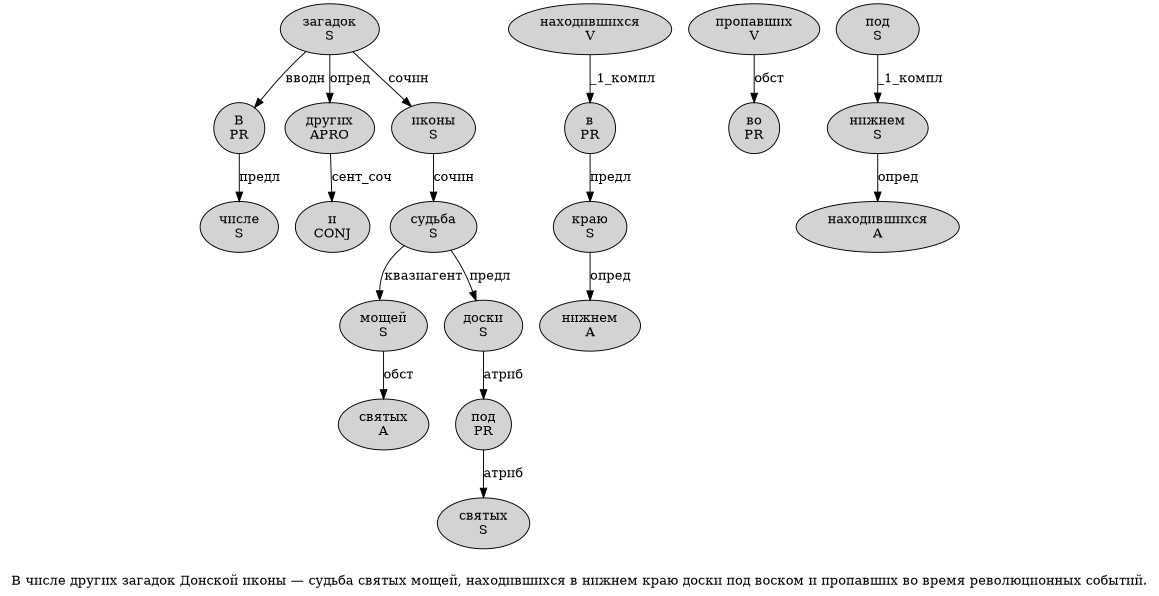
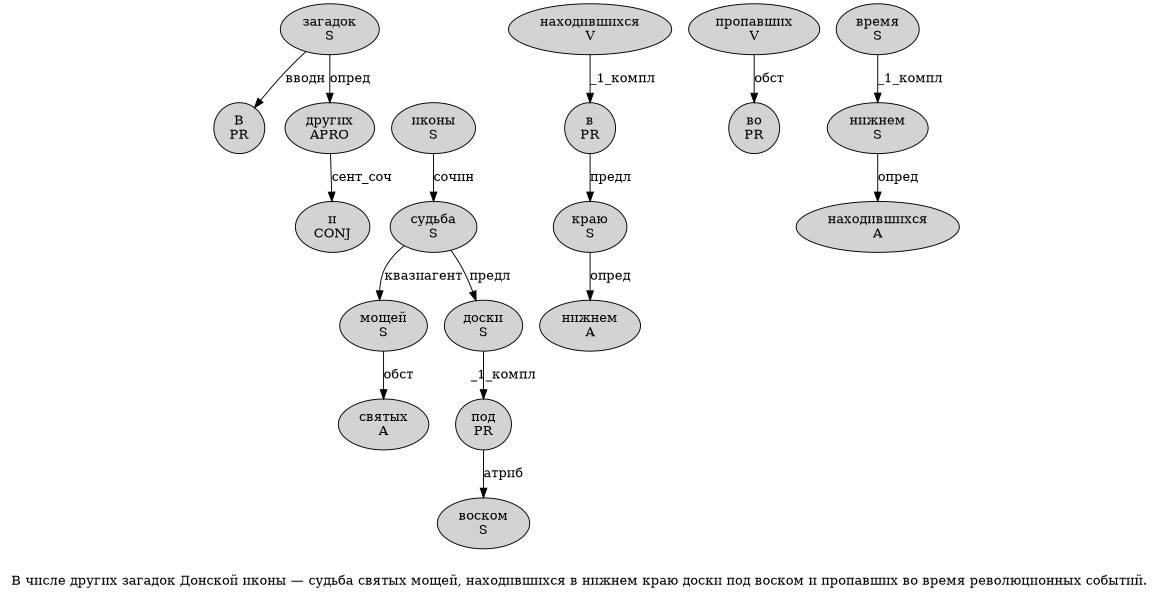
  digraph {
    label="В числе других загадок Донской иконы — судьба святых мощей, находившихся в нижнем краю доски под воском и пропавших во время революционных событий."
    node [fillcolor=lightgray penwidth=1 shape=ellipse style=filled]
    n1 [label="В\nPR"]
-   n2 [label="числе\nS"]
    n3 [label="других\nAPRO"]
    n4 [label="и\nCONJ"]
    n5 [label="загадок\nS"]
    n6 [label="иконы\nS"]
    n7 [label="судьба\nS"]
    n8 [label="мощей\nS"]
    n9 [label="доски\nS"]
    n10 [label="святых\nA"]
    n11 [label="под\nPR"]
    n12 [label="находившихся\nV"]
    n13 [label="в\nPR"]
    n14 [label="краю\nS"]
    n15 [label="нижнем\nA"]
-   n16 [label="святых\nS"]
+   n16 [label="воском\nS"]
    n17 [label="пропавших\nV"]
    n18 [label="во\nPR"]
-   n19 [label="под\nS"]
+   n19 [label="время\nS"]
    n20 [label="нижнем\nS"]
    n21 [label="находившихся\nA"]
-   n1 -> n2 [label="предл"]
    n3 -> n4 [label="сент_соч"]
    n5 -> n1 [label="вводн"]
    n5 -> n3 [label="опред"]
-   n5 -> n6 [label="сочин"]
    n6 -> n7 [label="сочин"]
    n7 -> n8 [label="квазиагент"]
    n7 -> n9 [label="предл"]
    n8 -> n10 [label="обст"]
-   n9 -> n11 [label="атриб"]
+   n9 -> n11 [label="_1_компл"]
    n11 -> n16 [label="атриб"]
    n12 -> n13 [label="_1_компл"]
    n13 -> n14 [label="предл"]
    n14 -> n15 [label="опред"]
    n17 -> n18 [label="обст"]
    n19 -> n20 [label="_1_компл"]
    n20 -> n21 [label="опред"]
  }
